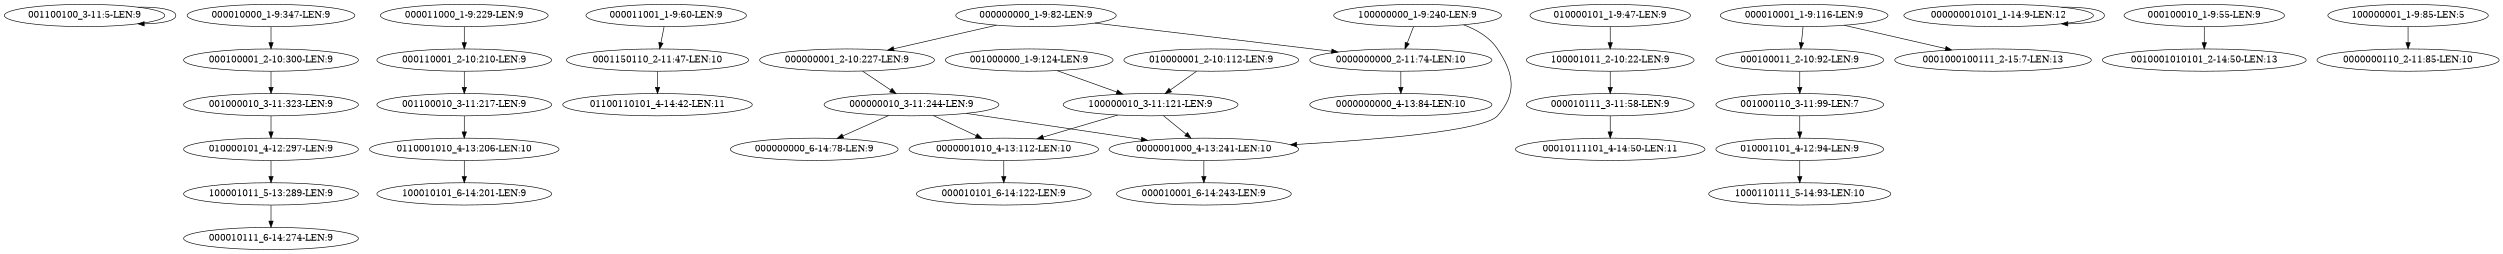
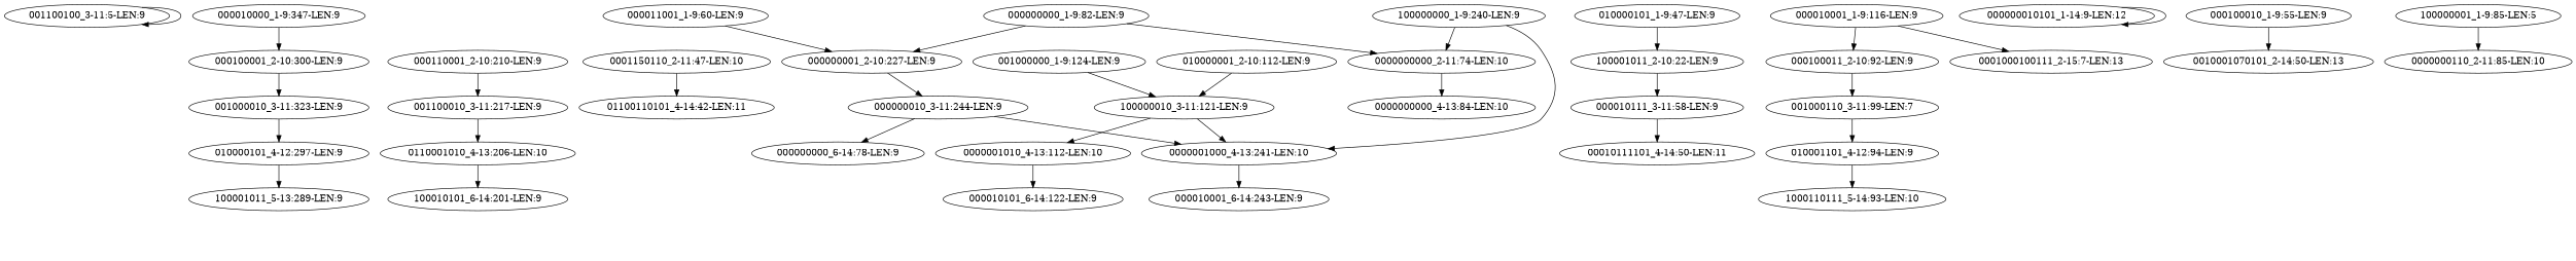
  digraph {
    "001100100_3-11:5-LEN:9"
    "001000010_3-11:323-LEN:9"
    "010000101_4-12:297-LEN:9"
    "100001011_5-13:289-LEN:9"
-   "000010111_6-14:274-LEN:9"
    "001100010_3-11:217-LEN:9"
    "0110001010_4-13:206-LEN:10"
    "100010101_6-14:201-LEN:9"
    n9 [label="0001150110_2-11:47-LEN:10"]
    "01100110101_4-14:42-LEN:11"
    "000000010_3-11:244-LEN:9"
    "0000001010_4-13:112-LEN:10"
    "0000001000_4-13:241-LEN:10"
    "000000000_6-14:78-LEN:9"
    "000010101_6-14:122-LEN:9"
    "000010001_6-14:243-LEN:9"
    "000010000_1-9:347-LEN:9"
    "000100001_2-10:300-LEN:9"
    "001000000_1-9:124-LEN:9"
    "100000010_3-11:121-LEN:9"
    "010000001_2-10:112-LEN:9"
    "000010111_3-11:58-LEN:9"
    "00010111101_4-14:50-LEN:11"
    "000000001_2-10:227-LEN:9"
    "010001101_4-12:94-LEN:9"
    "1000110111_5-14:93-LEN:10"
    "100000000_1-9:240-LEN:9"
    "0000000000_2-11:74-LEN:10"
    "0000000000_4-13:84-LEN:10"
    n30 [label="100001011_2-10:22-LEN:9"]
    "010000101_1-9:47-LEN:9"
    "000000010101_1-14:9-LEN:12"
    n33 [label="001000110_3-11:99-LEN:7"]
    "000100011_2-10:92-LEN:9"
-   "000011000_1-9:229-LEN:9"
    "000110001_2-10:210-LEN:9"
    "000000000_1-9:82-LEN:9"
    "000010001_1-9:116-LEN:9"
    n39 [label="0001000100111_2-15:7-LEN:13"]
    "000100010_1-9:55-LEN:9"
-   "0010001010101_2-14:50-LEN:13"
+   "0010001010101_2-14:50-LEN:13" [label="0010001070101_2-14:50-LEN:13"]
    "000011001_1-9:60-LEN:9"
    n43 [label="100000001_1-9:85-LEN:5"]
    "0000000110_2-11:85-LEN:10"
    "001100100_3-11:5-LEN:9" -> "001100100_3-11:5-LEN:9"
    "001000010_3-11:323-LEN:9" -> "010000101_4-12:297-LEN:9"
    "010000101_4-12:297-LEN:9" -> "100001011_5-13:289-LEN:9"
-   "100001011_5-13:289-LEN:9" -> "000010111_6-14:274-LEN:9"
    "001100010_3-11:217-LEN:9" -> "0110001010_4-13:206-LEN:10"
    "0110001010_4-13:206-LEN:10" -> "100010101_6-14:201-LEN:9"
    n9 -> "01100110101_4-14:42-LEN:11"
-   "000000010_3-11:244-LEN:9" -> "0000001010_4-13:112-LEN:10"
    "000000010_3-11:244-LEN:9" -> "0000001000_4-13:241-LEN:10"
    "000000010_3-11:244-LEN:9" -> "000000000_6-14:78-LEN:9"
    "0000001010_4-13:112-LEN:10" -> "000010101_6-14:122-LEN:9"
    "0000001000_4-13:241-LEN:10" -> "000010001_6-14:243-LEN:9"
    "000010000_1-9:347-LEN:9" -> "000100001_2-10:300-LEN:9"
    "000100001_2-10:300-LEN:9" -> "001000010_3-11:323-LEN:9"
    "001000000_1-9:124-LEN:9" -> "100000010_3-11:121-LEN:9"
    "100000010_3-11:121-LEN:9" -> "0000001010_4-13:112-LEN:10"
    "100000010_3-11:121-LEN:9" -> "0000001000_4-13:241-LEN:10"
    "010000001_2-10:112-LEN:9" -> "100000010_3-11:121-LEN:9"
    "000010111_3-11:58-LEN:9" -> "00010111101_4-14:50-LEN:11"
    "000000001_2-10:227-LEN:9" -> "000000010_3-11:244-LEN:9"
    "010001101_4-12:94-LEN:9" -> "1000110111_5-14:93-LEN:10"
    "100000000_1-9:240-LEN:9" -> "0000001000_4-13:241-LEN:10"
    "100000000_1-9:240-LEN:9" -> "0000000000_2-11:74-LEN:10"
    "0000000000_2-11:74-LEN:10" -> "0000000000_4-13:84-LEN:10"
    n30 -> "000010111_3-11:58-LEN:9"
    "010000101_1-9:47-LEN:9" -> n30
    "000000010101_1-14:9-LEN:12" -> "000000010101_1-14:9-LEN:12"
    n33 -> "010001101_4-12:94-LEN:9"
    "000100011_2-10:92-LEN:9" -> n33
-   "000011000_1-9:229-LEN:9" -> "000110001_2-10:210-LEN:9"
    "000110001_2-10:210-LEN:9" -> "001100010_3-11:217-LEN:9"
    "000000000_1-9:82-LEN:9" -> "000000001_2-10:227-LEN:9"
    "000000000_1-9:82-LEN:9" -> "0000000000_2-11:74-LEN:10"
    "000010001_1-9:116-LEN:9" -> "000100011_2-10:92-LEN:9"
    "000010001_1-9:116-LEN:9" -> n39
    "000100010_1-9:55-LEN:9" -> "0010001010101_2-14:50-LEN:13"
-   "000011001_1-9:60-LEN:9" -> n9
+   "000011001_1-9:60-LEN:9" -> "000000001_2-10:227-LEN:9"
    n43 -> "0000000110_2-11:85-LEN:10"
  }
